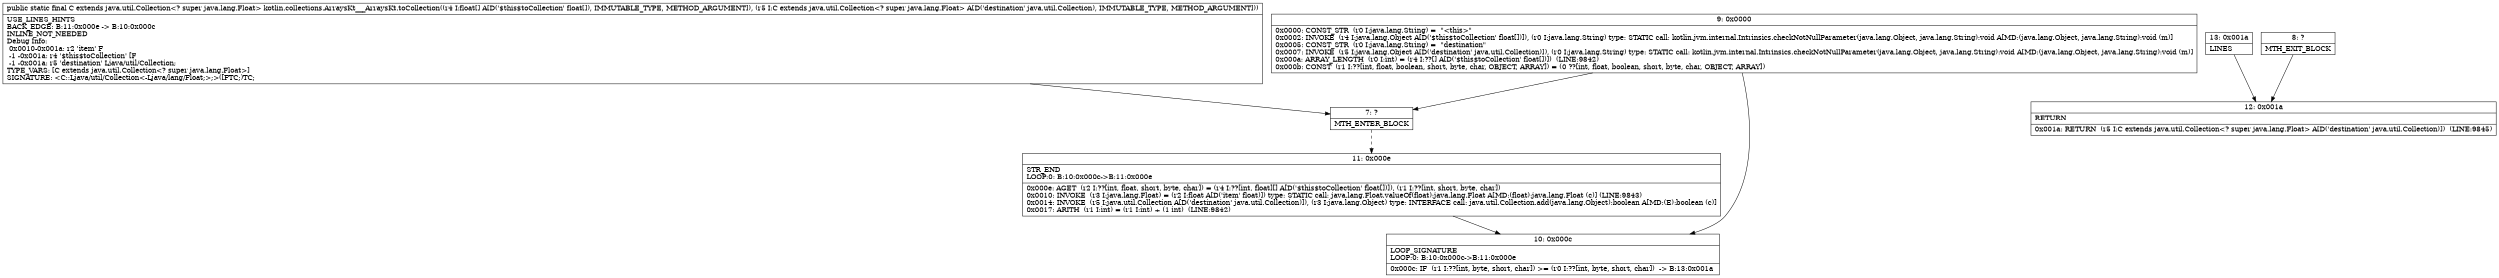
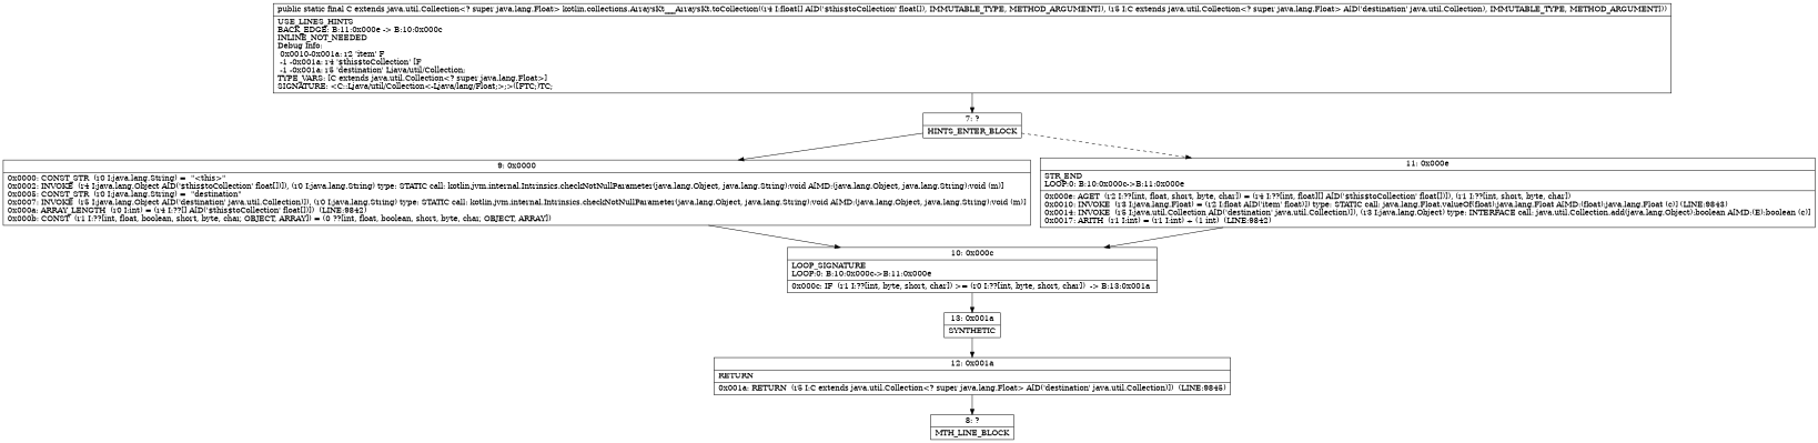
  digraph {
    node [shape=record]
-   n1 [label="{7\:\ ?|MTH_ENTER_BLOCK\l}"]
+   n1 [label="{7\:\ ?|HINTS_ENTER_BLOCK\l}"]
    n2 [label="{9\:\ 0x0000|0x0000: CONST_STR  (r0 I:java.lang.String) =  \"\<this\>\" \l0x0002: INVOKE  (r4 I:java.lang.Object A[D('$this$toCollection' float[])]), (r0 I:java.lang.String) type: STATIC call: kotlin.jvm.internal.Intrinsics.checkNotNullParameter(java.lang.Object, java.lang.String):void A[MD:(java.lang.Object, java.lang.String):void (m)]\l0x0005: CONST_STR  (r0 I:java.lang.String) =  \"destination\" \l0x0007: INVOKE  (r5 I:java.lang.Object A[D('destination' java.util.Collection)]), (r0 I:java.lang.String) type: STATIC call: kotlin.jvm.internal.Intrinsics.checkNotNullParameter(java.lang.Object, java.lang.String):void A[MD:(java.lang.Object, java.lang.String):void (m)]\l0x000a: ARRAY_LENGTH  (r0 I:int) = (r4 I:??[] A[D('$this$toCollection' float[])])  (LINE:9842)\l0x000b: CONST  (r1 I:??[int, float, boolean, short, byte, char, OBJECT, ARRAY]) = (0 ??[int, float, boolean, short, byte, char, OBJECT, ARRAY]) \l}"]
    n3 [label="{11\:\ 0x000e|STR_END\lLOOP:0: B:10:0x000c\-\>B:11:0x000e\l|0x000e: AGET  (r2 I:??[int, float, short, byte, char]) = (r4 I:??[int, float][] A[D('$this$toCollection' float[])]), (r1 I:??[int, short, byte, char]) \l0x0010: INVOKE  (r3 I:java.lang.Float) = (r2 I:float A[D('item' float)]) type: STATIC call: java.lang.Float.valueOf(float):java.lang.Float A[MD:(float):java.lang.Float (c)] (LINE:9843)\l0x0014: INVOKE  (r5 I:java.util.Collection A[D('destination' java.util.Collection)]), (r3 I:java.lang.Object) type: INTERFACE call: java.util.Collection.add(java.lang.Object):boolean A[MD:(E):boolean (c)]\l0x0017: ARITH  (r1 I:int) = (r1 I:int) + (1 int)  (LINE:9842)\l}"]
    n4 [label="{10\:\ 0x000c|LOOP_SIGNATURE\lLOOP:0: B:10:0x000c\-\>B:11:0x000e\l|0x000c: IF  (r1 I:??[int, byte, short, char]) \>= (r0 I:??[int, byte, short, char])  \-\> B:13:0x001a \l}"]
-   n5 [label="{13\:\ 0x001a|LINES\l}"]
+   n5 [label="{13\:\ 0x001a|SYNTHETIC\l}"]
    n6 [label="{12\:\ 0x001a|RETURN\l|0x001a: RETURN  (r5 I:C extends java.util.Collection\<? super java.lang.Float\> A[D('destination' java.util.Collection)])  (LINE:9845)\l}"]
-   n7 [label="{8\:\ ?|MTH_EXIT_BLOCK\l}"]
+   n7 [label="{8\:\ ?|MTH_LINE_BLOCK\l}"]
    n8 [label="{public static final C extends java.util.Collection\<? super java.lang.Float\> kotlin.collections.ArraysKt___ArraysKt.toCollection((r4 I:float[] A[D('$this$toCollection' float[]), IMMUTABLE_TYPE, METHOD_ARGUMENT]), (r5 I:C extends java.util.Collection\<? super java.lang.Float\> A[D('destination' java.util.Collection), IMMUTABLE_TYPE, METHOD_ARGUMENT]))  | USE_LINES_HINTS\lBACK_EDGE: B:11:0x000e \-\> B:10:0x000c\lINLINE_NOT_NEEDED\lDebug Info:\l  0x0010\-0x001a: r2 'item' F\l  \-1 \-0x001a: r4 '$this$toCollection' [F\l  \-1 \-0x001a: r5 'destination' Ljava\/util\/Collection;\lTYPE_VARS: [C extends java.util.Collection\<? super java.lang.Float\>]\lSIGNATURE: \<C::Ljava\/util\/Collection\<\-Ljava\/lang\/Float;\>;\>([FTC;)TC;\l}"]
-   n2 -> n1
+   n1 -> n2
    n1 -> n3 [style=dashed]
    n2 -> n4
    n3 -> n4
+   n4 -> n5
    n5 -> n6
-   n7 -> n6
+   n6 -> n7
    n8 -> n1
  }
